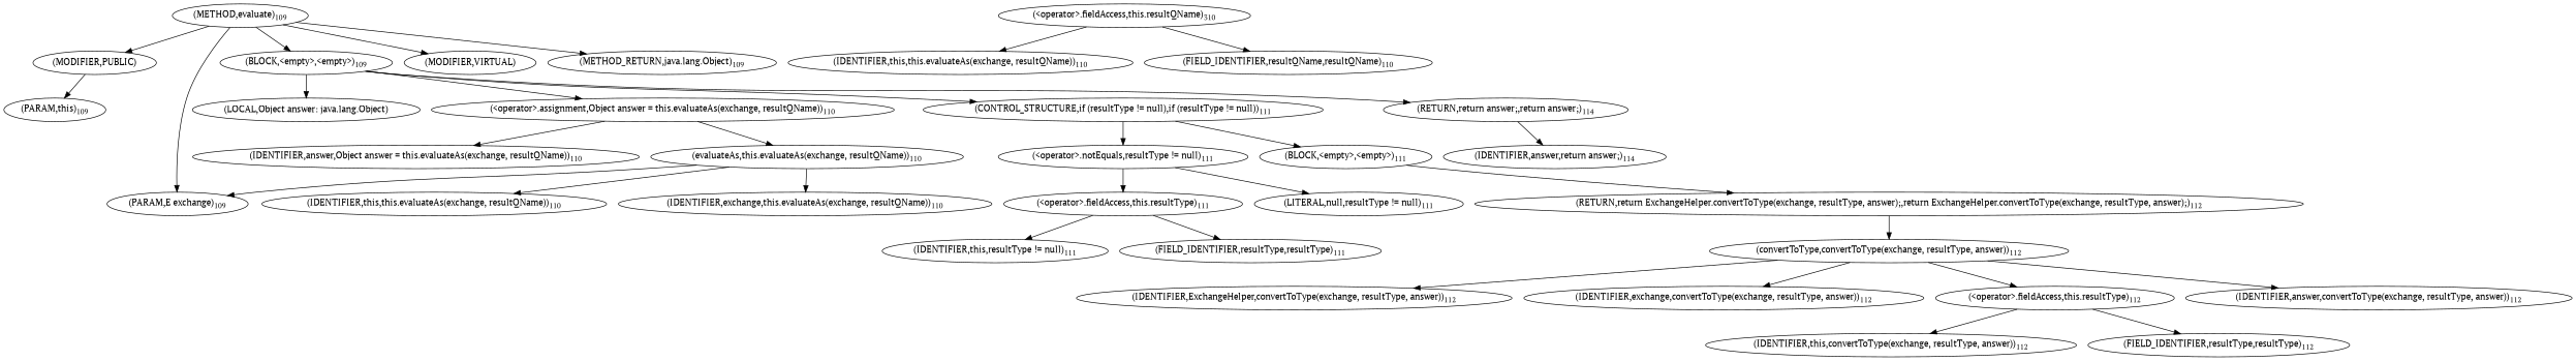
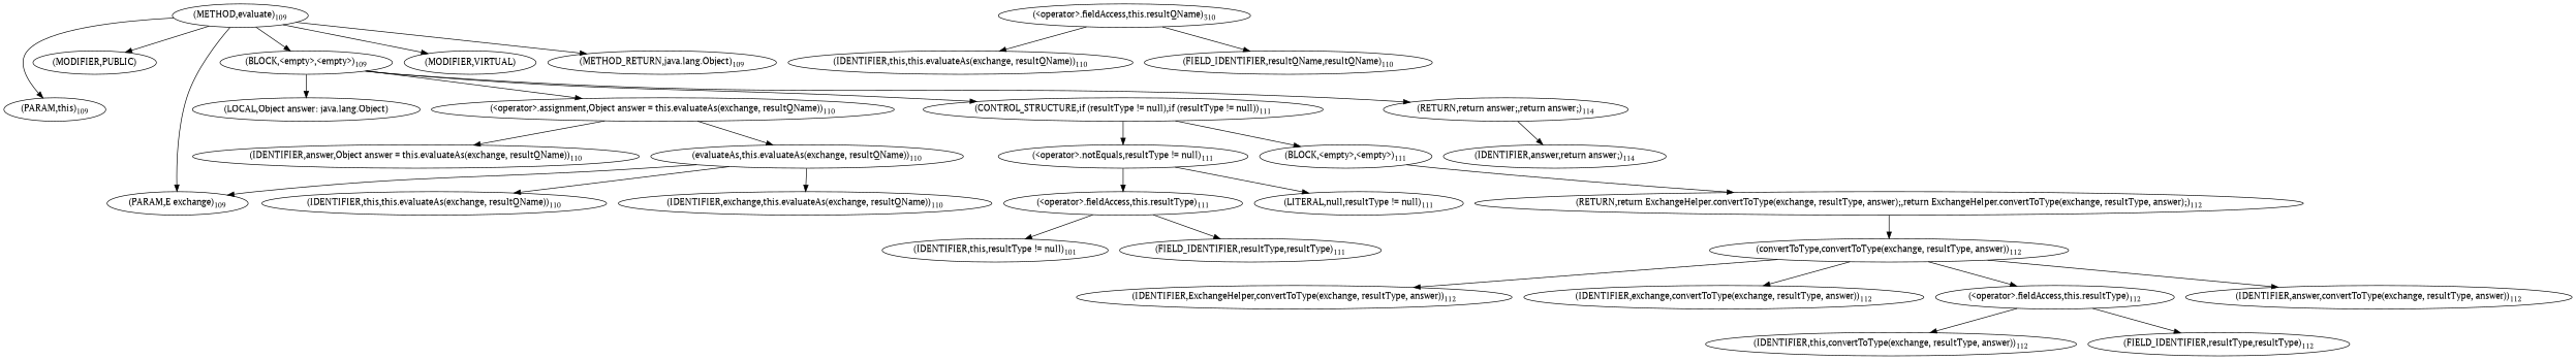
  digraph {
    fontname="PT Serif"
    node [fontname="PT Serif"]
    edge [fontname="PT Serif"]
    n1 [label=<(METHOD,evaluate)<SUB>109</SUB>>]
    n2 [label=<(PARAM,this)<SUB>109</SUB>>]
    n3 [label=<(PARAM,E exchange)<SUB>109</SUB>>]
    n4 [label=<(BLOCK,&lt;empty&gt;,&lt;empty&gt;)<SUB>109</SUB>>]
    n5 [label=<(MODIFIER,PUBLIC)>]
    n6 [label=<(MODIFIER,VIRTUAL)>]
    n7 [label=<(METHOD_RETURN,java.lang.Object)<SUB>109</SUB>>]
    n8 [label=<(LOCAL,Object answer: java.lang.Object)>]
    n9 [label=<(&lt;operator&gt;.assignment,Object answer = this.evaluateAs(exchange, resultQName))<SUB>110</SUB>>]
    n10 [label=<(CONTROL_STRUCTURE,if (resultType != null),if (resultType != null))<SUB>111</SUB>>]
    n11 [label=<(RETURN,return answer;,return answer;)<SUB>114</SUB>>]
    n12 [label=<(IDENTIFIER,answer,Object answer = this.evaluateAs(exchange, resultQName))<SUB>110</SUB>>]
    n13 [label=<(evaluateAs,this.evaluateAs(exchange, resultQName))<SUB>110</SUB>>]
    n14 [label=<(&lt;operator&gt;.notEquals,resultType != null)<SUB>111</SUB>>]
    n15 [label=<(BLOCK,&lt;empty&gt;,&lt;empty&gt;)<SUB>111</SUB>>]
    n16 [label=<(IDENTIFIER,answer,return answer;)<SUB>114</SUB>>]
    n17 [label=<(IDENTIFIER,this,this.evaluateAs(exchange, resultQName))<SUB>110</SUB>>]
    n18 [label=<(IDENTIFIER,exchange,this.evaluateAs(exchange, resultQName))<SUB>110</SUB>>]
    n19 [label=<(&lt;operator&gt;.fieldAccess,this.resultQName)<SUB>310</SUB>>]
    n20 [label=<(IDENTIFIER,this,this.evaluateAs(exchange, resultQName))<SUB>110</SUB>>]
    n21 [label=<(FIELD_IDENTIFIER,resultQName,resultQName)<SUB>110</SUB>>]
    n22 [label=<(&lt;operator&gt;.fieldAccess,this.resultType)<SUB>111</SUB>>]
    n23 [label=<(LITERAL,null,resultType != null)<SUB>111</SUB>>]
    n24 [label=<(RETURN,return ExchangeHelper.convertToType(exchange, resultType, answer);,return ExchangeHelper.convertToType(exchange, resultType, answer);)<SUB>112</SUB>>]
-   n25 [label=<(IDENTIFIER,this,resultType != null)<SUB>111</SUB>>]
+   n25 [label=<(IDENTIFIER,this,resultType != null)<SUB>101</SUB>>]
    n26 [label=<(FIELD_IDENTIFIER,resultType,resultType)<SUB>111</SUB>>]
    n27 [label=<(convertToType,convertToType(exchange, resultType, answer))<SUB>112</SUB>>]
    n28 [label=<(IDENTIFIER,ExchangeHelper,convertToType(exchange, resultType, answer))<SUB>112</SUB>>]
    n29 [label=<(IDENTIFIER,exchange,convertToType(exchange, resultType, answer))<SUB>112</SUB>>]
    n30 [label=<(&lt;operator&gt;.fieldAccess,this.resultType)<SUB>112</SUB>>]
    n31 [label=<(IDENTIFIER,answer,convertToType(exchange, resultType, answer))<SUB>112</SUB>>]
    n32 [label=<(IDENTIFIER,this,convertToType(exchange, resultType, answer))<SUB>112</SUB>>]
    n33 [label=<(FIELD_IDENTIFIER,resultType,resultType)<SUB>112</SUB>>]
-   n5 -> n2
+   n1 -> n2
    n1 -> n3
    n1 -> n4
    n1 -> n5
    n1 -> n6
    n1 -> n7
    n4 -> n8
    n4 -> n9
    n4 -> n10
    n4 -> n11
    n9 -> n12
    n9 -> n13
    n10 -> n14
    n10 -> n15
    n11 -> n16
    n13 -> n3
    n13 -> n17
    n13 -> n18
    n14 -> n22
    n14 -> n23
    n15 -> n24
    n19 -> n20
    n19 -> n21
    n22 -> n25
    n22 -> n26
    n24 -> n27
    n27 -> n28
    n27 -> n29
    n27 -> n30
    n27 -> n31
    n30 -> n32
    n30 -> n33
  }
